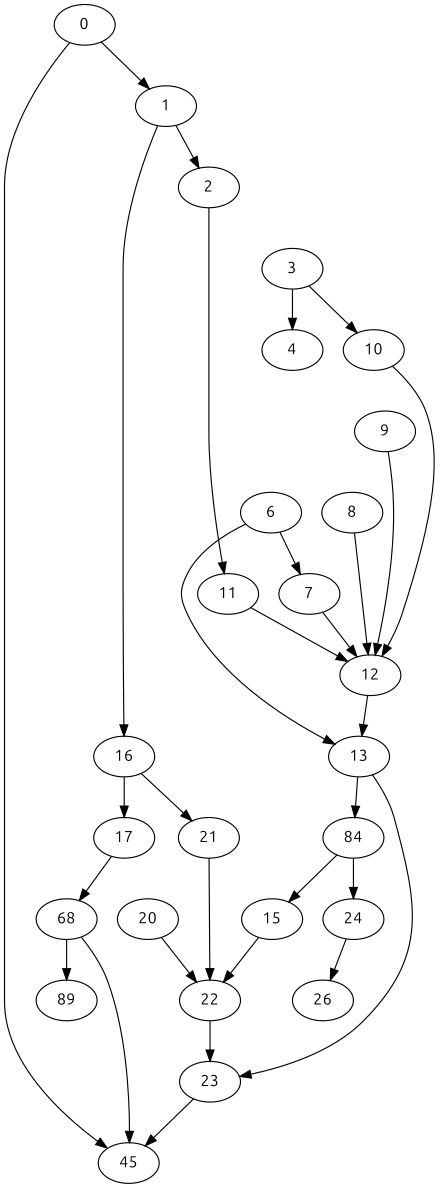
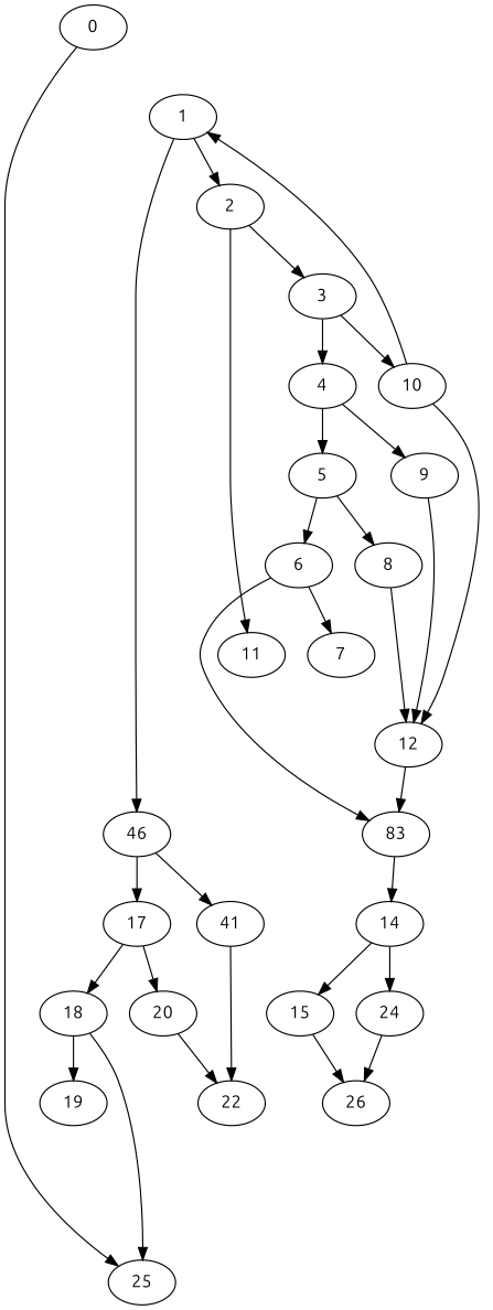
  digraph {
    fontname=Ubuntu
    node [fontname=Ubuntu]
    edge [fontname=Ubuntu]
    0
    1
-   25 [label=45]
+   25
    2
-   16
+   16 [label=46]
    3
    11
    17
-   21
+   21 [label=41]
    4
    10
    12
+   5
    9
    6
    8
    7
-   13
-   14 [label=84]
-   23
+   13 [label=83]
+   14
    15
    24
    22
    26
-   18 [label=68]
+   18
    20
-   19 [label=89]
-   0 -> 1
+   19
+   10 -> 1
    0 -> 25
    1 -> 2
    1 -> 16
+   2 -> 3
    2 -> 11
    16 -> 17
    16 -> 21
    3 -> 4
    3 -> 10
-   11 -> 12
    17 -> 18
+   17 -> 20
    21 -> 22
+   4 -> 5
+   4 -> 9
    10 -> 12
    12 -> 13
+   5 -> 6
+   5 -> 8
    9 -> 12
    6 -> 7
    6 -> 13
    8 -> 12
-   7 -> 12
    13 -> 14
-   13 -> 23
    14 -> 15
    14 -> 24
-   23 -> 25
-   15 -> 22
+   15 -> 26
    24 -> 26
-   22 -> 23
    18 -> 25
    18 -> 19
    20 -> 22
  }
